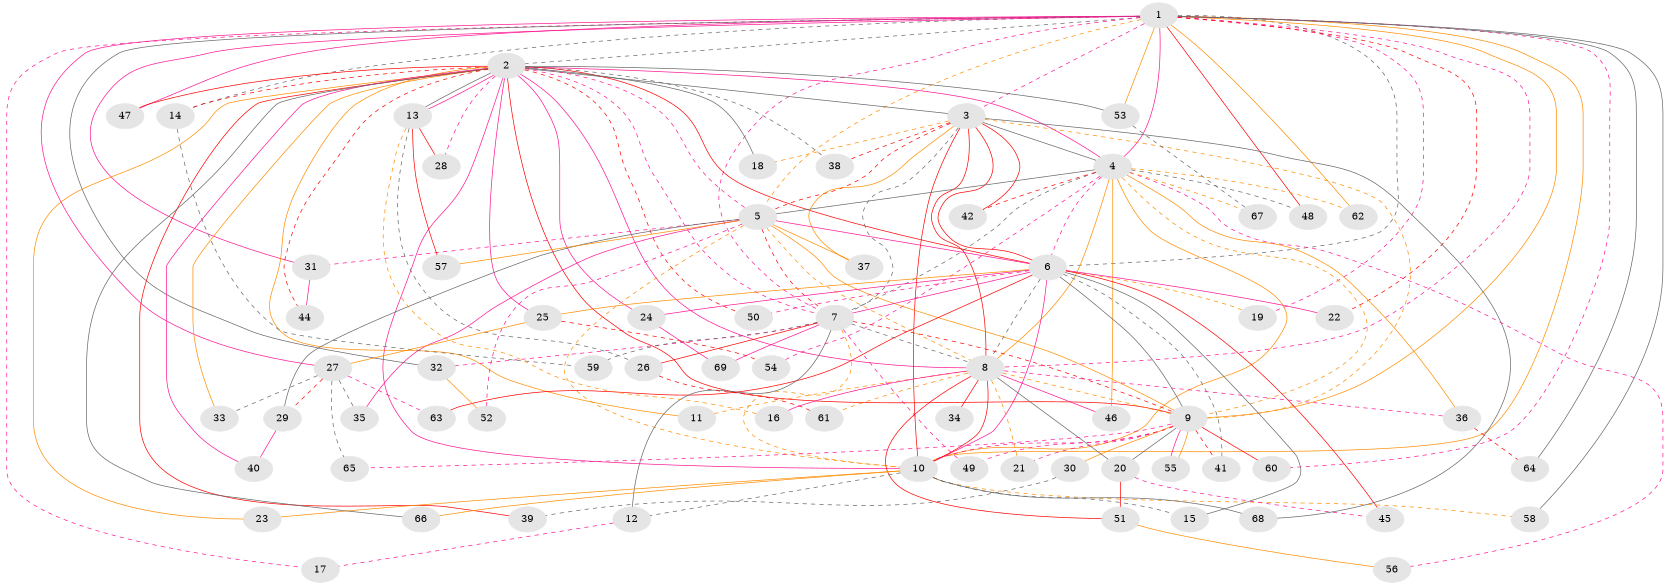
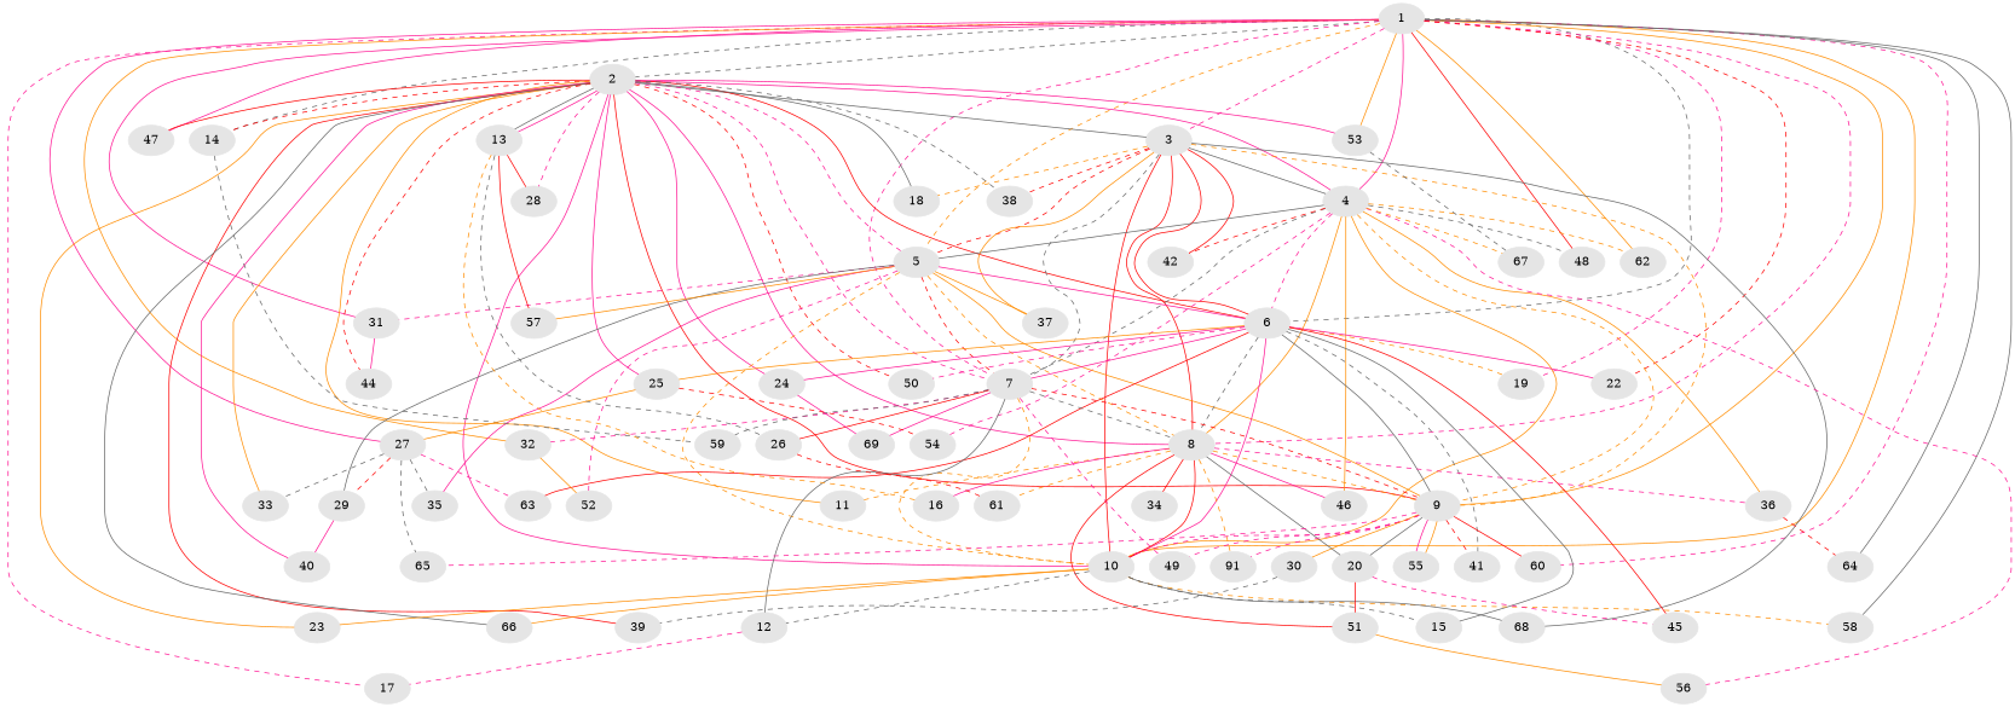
  graph {
    node [color=gray90 style=filled]
    edge [color=deeppink style=solid]
    1
    2
    3
    4
    5
    6
    7
    8
    9
    10
    14
    17
    19
    22
    27
    31
    32
    47
    48
    53
    58
    60
    62
    64
    11
    13
    18
    23
    24
    25
    28
    33
    38
    39
    40
    44
    50
    66
    37
    42
    68
    36
    46
    54
    56
    67
    29
    35
    52
    57
    15
    41
    45
    63
    12
    26
    49
    59
    69
    34
    16
    20
-   21
+   21 [label=91]
    51
    61
    30
    55
    65
    1 -- 2 [color=gray40 style=dashed]
    1 -- 3 [style=dashed]
    1 -- 4
    1 -- 5 [color=darkorange style=dashed]
    1 -- 6 [color=gray40 style=dashed]
    1 -- 7 [style=dashed]
    1 -- 8 [style=dashed]
    1 -- 9 [color=darkorange]
    1 -- 10 [color=darkorange]
    1 -- 14 [color=gray40 style=dashed]
    1 -- 17 [style=dashed]
    1 -- 19 [style=dashed]
    1 -- 22 [color=red style=dashed]
    1 -- 27
    1 -- 31
-   1 -- 32 [color=gray40]
+   1 -- 32 [color=darkorange]
    1 -- 47
    1 -- 48 [color=red]
    1 -- 53 [color=darkorange]
    1 -- 58 [color=gray40]
    1 -- 60 [style=dashed]
    1 -- 62 [color=darkorange]
    1 -- 64 [color=gray40]
    2 -- 3 [color=gray40]
    2 -- 4
    2 -- 5 [style=dashed]
    2 -- 6 [color=red]
    2 -- 7 [style=dashed]
    2 -- 8
    2 -- 9 [color=red]
    2 -- 10
    2 -- 14 [color=red style=dashed]
    2 -- 47 [color=red]
-   2 -- 53 [color=gray40]
+   2 -- 53
    2 -- 11 [color=darkorange]
    2 -- 13 [color=gray40]
    2 -- 13
    2 -- 18 [color=gray40]
    2 -- 23 [color=darkorange]
    2 -- 24
    2 -- 25
    2 -- 28 [style=dashed]
    2 -- 33 [color=darkorange]
    2 -- 38 [color=gray40 style=dashed]
    2 -- 39 [color=red]
    2 -- 40
    2 -- 44 [color=red style=dashed]
    2 -- 50 [color=red style=dashed]
    2 -- 66 [color=gray40]
    3 -- 4 [color=gray40]
    3 -- 5 [color=red style=dashed]
    3 -- 6 [color=red]
    3 -- 7 [color=gray40 style=dashed]
    3 -- 8 [color=red]
    3 -- 9 [color=darkorange style=dashed]
    3 -- 10 [color=red]
    3 -- 18 [color=darkorange style=dashed]
    3 -- 38 [color=red style=dashed]
    3 -- 37 [color=darkorange]
    3 -- 42 [color=red]
    3 -- 68 [color=gray40]
    4 -- 5 [color=gray40]
    4 -- 6 [style=dashed]
    4 -- 7 [color=gray40 style=dashed]
    4 -- 8 [color=darkorange]
    4 -- 9 [color=darkorange style=dashed]
    4 -- 10 [color=darkorange]
    4 -- 48 [color=gray40 style=dashed]
    4 -- 62 [color=darkorange style=dashed]
    4 -- 42 [color=red style=dashed]
    4 -- 36 [color=darkorange]
    4 -- 46 [color=darkorange]
    4 -- 54 [style=dashed]
    4 -- 56 [style=dashed]
    4 -- 67 [color=darkorange style=dashed]
    5 -- 6
    5 -- 7 [color=red style=dashed]
    5 -- 8 [color=darkorange style=dashed]
    5 -- 9 [color=darkorange]
    5 -- 10 [color=darkorange style=dashed]
    5 -- 31 [style=dashed]
    5 -- 37 [color=darkorange]
    5 -- 29 [color=gray40]
    5 -- 35
    5 -- 52 [style=dashed]
    5 -- 57 [color=darkorange]
    6 -- 7
    6 -- 8 [color=gray40 style=dashed]
    6 -- 9 [color=gray40]
    6 -- 10
    6 -- 19 [color=darkorange style=dashed]
    6 -- 22
    6 -- 24
    6 -- 25 [color=darkorange]
    6 -- 50 [style=dashed]
    6 -- 15 [color=gray40]
    6 -- 41 [color=gray40 style=dashed]
    6 -- 45 [color=red]
    6 -- 63 [color=red]
    7 -- 8 [color=gray40 style=dashed]
    7 -- 9 [color=red style=dashed]
    7 -- 10 [color=darkorange style=dashed]
    7 -- 32 [style=dashed]
    7 -- 12 [color=gray40]
    7 -- 26 [color=red]
    7 -- 49 [style=dashed]
    7 -- 59 [color=gray40 style=dashed]
    7 -- 69
    8 -- 9 [color=darkorange style=dashed]
    8 -- 10 [color=red]
    8 -- 11 [color=darkorange style=dashed]
    8 -- 36 [style=dashed]
    8 -- 46
    8 -- 34 [color=red]
    8 -- 16
    8 -- 20 [color=gray40]
    8 -- 21 [color=darkorange style=dashed]
    8 -- 51 [color=red]
    8 -- 61 [color=darkorange style=dashed]
    9 -- 10 [style=dashed]
    9 -- 60 [color=red]
    9 -- 41 [color=red style=dashed]
    9 -- 49 [style=dashed]
    9 -- 20 [color=gray40]
    9 -- 21 [style=dashed]
    9 -- 30 [color=darkorange]
    9 -- 55
    9 -- 55 [color=darkorange]
    9 -- 65 [style=dashed]
    10 -- 58 [color=darkorange style=dashed]
    10 -- 23 [color=darkorange]
    10 -- 66 [color=darkorange]
    10 -- 68 [color=gray40]
    10 -- 15 [color=gray40 style=dashed]
    10 -- 12 [color=gray40 style=dashed]
    14 -- 59 [color=gray40 style=dashed]
    27 -- 33 [color=gray40 style=dashed]
    27 -- 29 [color=red style=dashed]
    27 -- 35 [color=gray40 style=dashed]
    27 -- 63 [style=dashed]
    27 -- 65 [color=gray40 style=dashed]
    31 -- 44
    32 -- 52 [color=darkorange]
    53 -- 67 [color=gray40 style=dashed]
    13 -- 28 [color=red]
    13 -- 57 [color=red]
    13 -- 26 [color=gray40 style=dashed]
    13 -- 16 [color=darkorange style=dashed]
    24 -- 69
    25 -- 27 [color=darkorange]
    25 -- 54 [color=red style=dashed]
    36 -- 64 [color=red style=dashed]
    29 -- 40
    12 -- 17 [style=dashed]
    26 -- 61 [color=red style=dashed]
    20 -- 45 [style=dashed]
    20 -- 51 [color=red]
    51 -- 56 [color=darkorange]
    30 -- 39 [color=gray40 style=dashed]
  }
